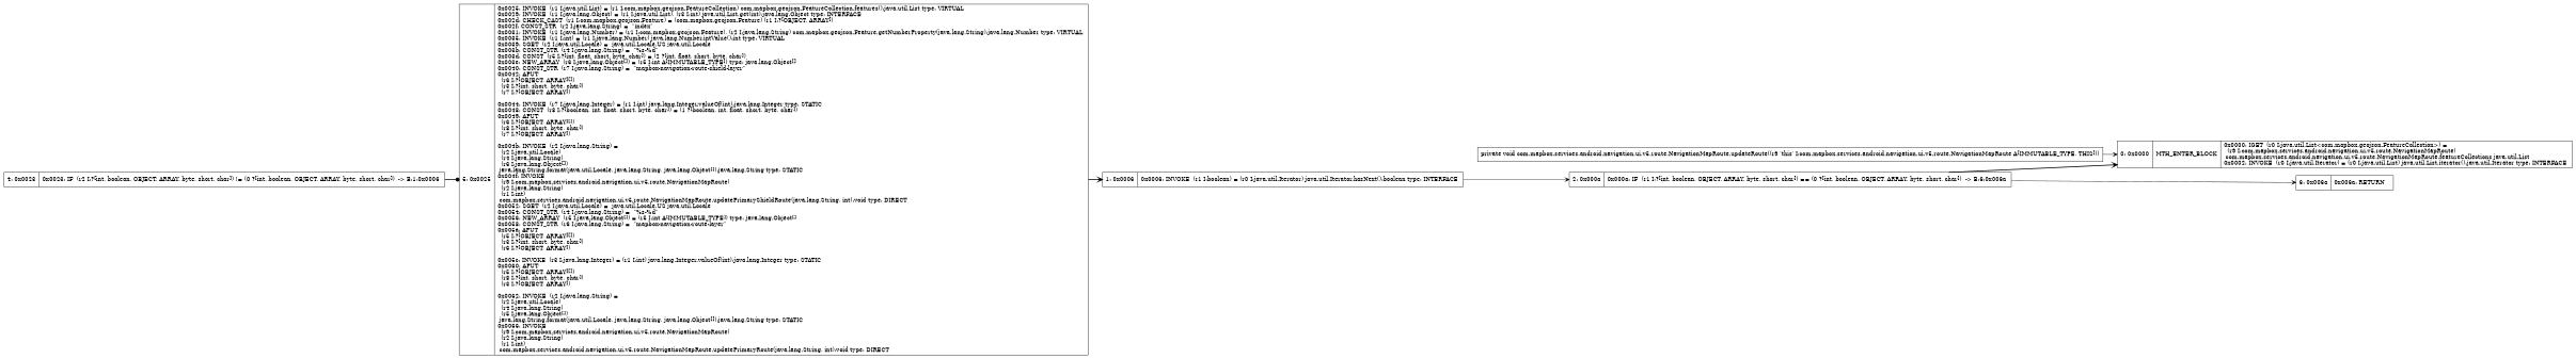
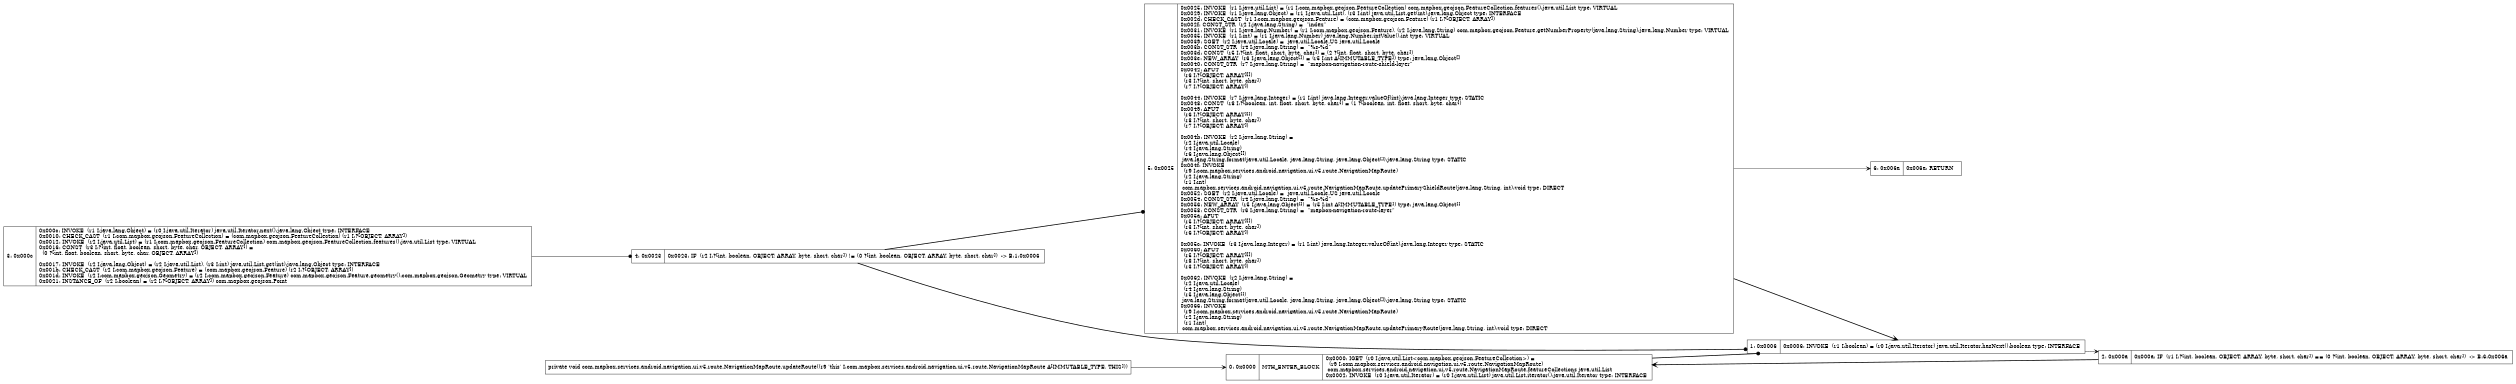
  digraph {
    rankdir=LR
    node [shape=record]
    edge [arrowhead=vee style=bold]
    n1 [label="{0\:\ 0x0000|MTH_ENTER_BLOCK\l|0x0000: IGET  (r0 I:java.util.List\<com.mapbox.geojson.FeatureCollection\>) = \l  (r9 I:com.mapbox.services.android.navigation.ui.v5.route.NavigationMapRoute)\l com.mapbox.services.android.navigation.ui.v5.route.NavigationMapRoute.featureCollections java.util.List \l0x0002: INVOKE  (r0 I:java.util.Iterator) = (r0 I:java.util.List) java.util.List.iterator():java.util.Iterator type: INTERFACE \l}"]
    n2 [label="{1\:\ 0x0006|0x0006: INVOKE  (r1 I:boolean) = (r0 I:java.util.Iterator) java.util.Iterator.hasNext():boolean type: INTERFACE \l}"]
    n3 [label="{2\:\ 0x000a|0x000a: IF  (r1 I:?[int, boolean, OBJECT, ARRAY, byte, short, char]) == (0 ?[int, boolean, OBJECT, ARRAY, byte, short, char])  \-\> B:6:0x006a \l}"]
    n4 [label="{6\:\ 0x006a|0x006a: RETURN   \l}"]
+   n5 [label="{3\:\ 0x000c|0x000c: INVOKE  (r1 I:java.lang.Object) = (r0 I:java.util.Iterator) java.util.Iterator.next():java.lang.Object type: INTERFACE \l0x0010: CHECK_CAST  (r1 I:com.mapbox.geojson.FeatureCollection) = (com.mapbox.geojson.FeatureCollection) (r1 I:?[OBJECT, ARRAY]) \l0x0012: INVOKE  (r2 I:java.util.List) = (r1 I:com.mapbox.geojson.FeatureCollection) com.mapbox.geojson.FeatureCollection.features():java.util.List type: VIRTUAL \l0x0016: CONST  (r3 I:?[int, float, boolean, short, byte, char, OBJECT, ARRAY]) = \l  (0 ?[int, float, boolean, short, byte, char, OBJECT, ARRAY])\l \l0x0017: INVOKE  (r2 I:java.lang.Object) = (r2 I:java.util.List), (r3 I:int) java.util.List.get(int):java.lang.Object type: INTERFACE \l0x001b: CHECK_CAST  (r2 I:com.mapbox.geojson.Feature) = (com.mapbox.geojson.Feature) (r2 I:?[OBJECT, ARRAY]) \l0x001d: INVOKE  (r2 I:com.mapbox.geojson.Geometry) = (r2 I:com.mapbox.geojson.Feature) com.mapbox.geojson.Feature.geometry():com.mapbox.geojson.Geometry type: VIRTUAL \l0x0021: INSTANCE_OF  (r2 I:boolean) = (r2 I:?[OBJECT, ARRAY]) com.mapbox.geojson.Point \l}"]
    n6 [label="{4\:\ 0x0023|0x0023: IF  (r2 I:?[int, boolean, OBJECT, ARRAY, byte, short, char]) != (0 ?[int, boolean, OBJECT, ARRAY, byte, short, char])  \-\> B:1:0x0006 \l}"]
    n7 [label="{5\:\ 0x0025|0x0025: INVOKE  (r1 I:java.util.List) = (r1 I:com.mapbox.geojson.FeatureCollection) com.mapbox.geojson.FeatureCollection.features():java.util.List type: VIRTUAL \l0x0029: INVOKE  (r1 I:java.lang.Object) = (r1 I:java.util.List), (r3 I:int) java.util.List.get(int):java.lang.Object type: INTERFACE \l0x002d: CHECK_CAST  (r1 I:com.mapbox.geojson.Feature) = (com.mapbox.geojson.Feature) (r1 I:?[OBJECT, ARRAY]) \l0x002f: CONST_STR  (r2 I:java.lang.String) =  \"index\" \l0x0031: INVOKE  (r1 I:java.lang.Number) = (r1 I:com.mapbox.geojson.Feature), (r2 I:java.lang.String) com.mapbox.geojson.Feature.getNumberProperty(java.lang.String):java.lang.Number type: VIRTUAL \l0x0035: INVOKE  (r1 I:int) = (r1 I:java.lang.Number) java.lang.Number.intValue():int type: VIRTUAL \l0x0039: SGET  (r2 I:java.util.Locale) =  java.util.Locale.US java.util.Locale \l0x003b: CONST_STR  (r4 I:java.lang.String) =  \"%s\-%d\" \l0x003d: CONST  (r5 I:?[int, float, short, byte, char]) = (2 ?[int, float, short, byte, char]) \l0x003e: NEW_ARRAY  (r6 I:java.lang.Object[]) = (r5 I:int A[IMMUTABLE_TYPE]) type: java.lang.Object[] \l0x0040: CONST_STR  (r7 I:java.lang.String) =  \"mapbox\-navigation\-route\-shield\-layer\" \l0x0042: APUT  \l  (r6 I:?[OBJECT, ARRAY][])\l  (r3 I:?[int, short, byte, char])\l  (r7 I:?[OBJECT, ARRAY])\l \l0x0044: INVOKE  (r7 I:java.lang.Integer) = (r1 I:int) java.lang.Integer.valueOf(int):java.lang.Integer type: STATIC \l0x0048: CONST  (r8 I:?[boolean, int, float, short, byte, char]) = (1 ?[boolean, int, float, short, byte, char]) \l0x0049: APUT  \l  (r6 I:?[OBJECT, ARRAY][])\l  (r8 I:?[int, short, byte, char])\l  (r7 I:?[OBJECT, ARRAY])\l \l0x004b: INVOKE  (r2 I:java.lang.String) = \l  (r2 I:java.util.Locale)\l  (r4 I:java.lang.String)\l  (r6 I:java.lang.Object[])\l java.lang.String.format(java.util.Locale, java.lang.String, java.lang.Object[]):java.lang.String type: STATIC \l0x004f: INVOKE  \l  (r9 I:com.mapbox.services.android.navigation.ui.v5.route.NavigationMapRoute)\l  (r2 I:java.lang.String)\l  (r1 I:int)\l com.mapbox.services.android.navigation.ui.v5.route.NavigationMapRoute.updatePrimaryShieldRoute(java.lang.String, int):void type: DIRECT \l0x0052: SGET  (r2 I:java.util.Locale) =  java.util.Locale.US java.util.Locale \l0x0054: CONST_STR  (r4 I:java.lang.String) =  \"%s\-%d\" \l0x0056: NEW_ARRAY  (r5 I:java.lang.Object[]) = (r5 I:int A[IMMUTABLE_TYPE]) type: java.lang.Object[] \l0x0058: CONST_STR  (r6 I:java.lang.String) =  \"mapbox\-navigation\-route\-layer\" \l0x005a: APUT  \l  (r5 I:?[OBJECT, ARRAY][])\l  (r3 I:?[int, short, byte, char])\l  (r6 I:?[OBJECT, ARRAY])\l \l0x005c: INVOKE  (r3 I:java.lang.Integer) = (r1 I:int) java.lang.Integer.valueOf(int):java.lang.Integer type: STATIC \l0x0060: APUT  \l  (r5 I:?[OBJECT, ARRAY][])\l  (r8 I:?[int, short, byte, char])\l  (r3 I:?[OBJECT, ARRAY])\l \l0x0062: INVOKE  (r2 I:java.lang.String) = \l  (r2 I:java.util.Locale)\l  (r4 I:java.lang.String)\l  (r5 I:java.lang.Object[])\l java.lang.String.format(java.util.Locale, java.lang.String, java.lang.Object[]):java.lang.String type: STATIC \l0x0066: INVOKE  \l  (r9 I:com.mapbox.services.android.navigation.ui.v5.route.NavigationMapRoute)\l  (r2 I:java.lang.String)\l  (r1 I:int)\l com.mapbox.services.android.navigation.ui.v5.route.NavigationMapRoute.updatePrimaryRoute(java.lang.String, int):void type: DIRECT \l}"]
    n8 [label="{private void com.mapbox.services.android.navigation.ui.v5.route.NavigationMapRoute.updateRoute((r9 'this' I:com.mapbox.services.android.navigation.ui.v5.route.NavigationMapRoute A[IMMUTABLE_TYPE, THIS])) }"]
+   n1 -> n2 [arrowhead=dot]
    n2 -> n3 [style=solid]
    n3 -> n1
-   n3 -> n4 [style=solid]
+   n7 -> n4 [style=solid]
+   n5 -> n6 [arrowhead=dot style=solid]
+   n6 -> n2 [arrowhead=dot]
    n6 -> n7 [arrowhead=dot]
    n7 -> n2
    n8 -> n1 [style=solid]
  }
